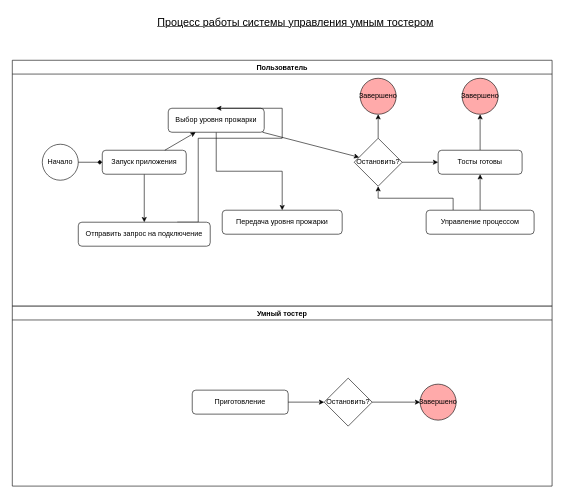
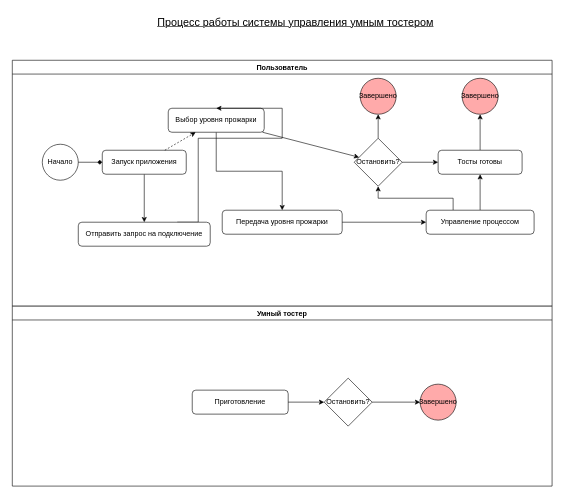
  <mxCell id="0" />
  <mxCell id="1" parent="0" />
  <mxCell id="2" value="Пользователь" style="swimlane" parent="1" vertex="1"><mxGeometry x="20" y="100" width="900" height="410" as="geometry" /></mxCell>
  <mxCell id="3" value="Начало" style="ellipse;whiteSpace=wrap;html=1;" parent="2" vertex="1"><mxGeometry x="50" y="140" width="60" height="60" as="geometry" /></mxCell>
  <mxCell id="4" style="edgeStyle=orthogonalEdgeStyle;rounded=0;orthogonalLoop=1;jettySize=auto;html=1;exitX=0.5;exitY=1;exitDx=0;exitDy=0;entryX=0.5;entryY=0;entryDx=0;entryDy=0;" edge="1" parent="2" source="5" target="17"><mxGeometry relative="1" as="geometry" /></mxCell>
  <mxCell id="5" value="Запуск приложения" style="rounded=1;whiteSpace=wrap;html=1;" parent="2" vertex="1"><mxGeometry x="150" y="150" width="140" height="40" as="geometry" /></mxCell>
  <mxCell id="6" style="edgeStyle=orthogonalEdgeStyle;rounded=0;orthogonalLoop=1;jettySize=auto;html=1;exitX=0.5;exitY=1;exitDx=0;exitDy=0;entryX=0.5;entryY=0;entryDx=0;entryDy=0;" edge="1" parent="2" source="7" target="18"><mxGeometry relative="1" as="geometry" /></mxCell>
  <mxCell id="7" value="Выбор уровня прожарки" style="rounded=1;whiteSpace=wrap;html=1;" parent="2" vertex="1"><mxGeometry x="260" y="80" width="160" height="40" as="geometry" /></mxCell>
  <mxCell id="8" style="edgeStyle=orthogonalEdgeStyle;rounded=0;orthogonalLoop=1;jettySize=auto;html=1;exitX=0.5;exitY=0;exitDx=0;exitDy=0;entryX=0.5;entryY=1;entryDx=0;entryDy=0;" edge="1" parent="2" source="9" target="23"><mxGeometry relative="1" as="geometry" /></mxCell>
  <mxCell id="9" value="Остановить?" style="rhombus;whiteSpace=wrap;html=1;strokeColor=light-dark(#000000,#FFD966);" parent="2" vertex="1"><mxGeometry x="570" y="130" width="80" height="80" as="geometry" /></mxCell>
  <mxCell id="10" style="edgeStyle=orthogonalEdgeStyle;rounded=0;orthogonalLoop=1;jettySize=auto;html=1;exitX=0.5;exitY=0;exitDx=0;exitDy=0;entryX=0.5;entryY=1;entryDx=0;entryDy=0;" edge="1" parent="2" source="11" target="24"><mxGeometry relative="1" as="geometry" /></mxCell>
  <mxCell id="11" value="Тосты готовы" style="rounded=1;whiteSpace=wrap;html=1;" parent="2" vertex="1"><mxGeometry x="710" y="150" width="140" height="40" as="geometry" /></mxCell>
  <mxCell id="12" parent="2" source="3" target="5" edge="1" style="endArrow=diamond;"><mxGeometry relative="1" as="geometry" /></mxCell>
- <mxCell id="13" parent="2" source="5" target="7" edge="1"><mxGeometry relative="1" as="geometry" /></mxCell>
+ <mxCell id="13" parent="2" source="5" target="7" edge="1" style="dashed=1;"><mxGeometry relative="1" as="geometry" /></mxCell>
  <mxCell id="14" parent="2" source="7" target="9" edge="1"><mxGeometry relative="1" as="geometry" /></mxCell>
  <mxCell id="15" parent="2" source="9" target="11" edge="1"><mxGeometry relative="1" as="geometry" /></mxCell>
  <mxCell id="16" style="edgeStyle=orthogonalEdgeStyle;rounded=0;orthogonalLoop=1;jettySize=auto;html=1;exitX=0.75;exitY=0;exitDx=0;exitDy=0;entryX=0.5;entryY=0;entryDx=0;entryDy=0;" edge="1" parent="2" source="17" target="7"><mxGeometry relative="1" as="geometry"><Array as="points"><mxPoint x="310" y="270" /><mxPoint x="310" y="130" /><mxPoint x="450" y="130" /></Array></mxGeometry></mxCell>
  <mxCell id="17" value="Отправить запрос на подключение" style="rounded=1;whiteSpace=wrap;html=1;" vertex="1" parent="2"><mxGeometry x="110" y="270" width="220" height="40" as="geometry" /></mxCell>
  <mxCell id="18" value="Передача уровня прожарки" style="rounded=1;whiteSpace=wrap;html=1;" vertex="1" parent="2"><mxGeometry x="350" y="250" width="200" height="40" as="geometry" /></mxCell>
  <mxCell id="19" style="edgeStyle=orthogonalEdgeStyle;rounded=0;orthogonalLoop=1;jettySize=auto;html=1;exitX=0.5;exitY=0;exitDx=0;exitDy=0;entryX=0.5;entryY=1;entryDx=0;entryDy=0;" edge="1" parent="2" source="21" target="11"><mxGeometry relative="1" as="geometry" /></mxCell>
  <mxCell id="20" style="edgeStyle=orthogonalEdgeStyle;rounded=0;orthogonalLoop=1;jettySize=auto;html=1;exitX=0.25;exitY=0;exitDx=0;exitDy=0;entryX=0.5;entryY=1;entryDx=0;entryDy=0;" edge="1" parent="2" source="21" target="9"><mxGeometry relative="1" as="geometry" /></mxCell>
  <mxCell id="21" value="Управление процессом" style="rounded=1;whiteSpace=wrap;html=1;" vertex="1" parent="2"><mxGeometry x="690" y="250" width="180" height="40" as="geometry" /></mxCell>
+ <mxCell id="22" edge="1" parent="2" source="18" target="21"><mxGeometry relative="1" as="geometry" /></mxCell>
  <mxCell id="23" value="Завершено" style="ellipse;whiteSpace=wrap;html=1;fillColor=#FFAAAA;" vertex="1" parent="2"><mxGeometry x="580" y="30" width="60" height="60" as="geometry" /></mxCell>
  <mxCell id="24" value="Завершено" style="ellipse;whiteSpace=wrap;html=1;fillColor=#FFAAAA;" vertex="1" parent="2"><mxGeometry x="750" y="30" width="60" height="60" as="geometry" /></mxCell>
  <mxCell id="25" value="Умный тостер" style="swimlane" parent="1" vertex="1"><mxGeometry x="20" y="510" width="900" height="300" as="geometry"><mxRectangle y="310" width="120" height="30" as="alternateBounds" /></mxGeometry></mxCell>
  <mxCell id="26" value="Приготовление" style="rounded=1;whiteSpace=wrap;html=1;" parent="25" vertex="1"><mxGeometry x="300" y="140" width="160" height="40" as="geometry" /></mxCell>
  <mxCell id="27" value="Остановить?" style="rhombus;whiteSpace=wrap;html=1;strokeColor=light-dark(#000000,#FFD966);" parent="25" vertex="1"><mxGeometry x="520" y="120" width="80" height="80" as="geometry" /></mxCell>
  <mxCell id="28" value="Завершено" style="ellipse;whiteSpace=wrap;html=1;fillColor=#FFAAAA;" parent="25" vertex="1"><mxGeometry x="680" y="130" width="60" height="60" as="geometry" /></mxCell>
  <mxCell id="29" parent="25" source="26" target="27" edge="1"><mxGeometry relative="1" as="geometry" /></mxCell>
  <mxCell id="30" parent="25" source="27" target="28" edge="1"><mxGeometry relative="1" as="geometry" /></mxCell>
  <mxCell id="31" value="&lt;font style=&quot;font-size: 18px;&quot;&gt;Процесс работы системы управления умным тостером&lt;/font&gt;" style="text;whiteSpace=wrap;html=1;fontStyle=4" vertex="1" parent="1"><mxGeometry x="260" y="20" width="480" height="50" as="geometry" /></mxCell>
